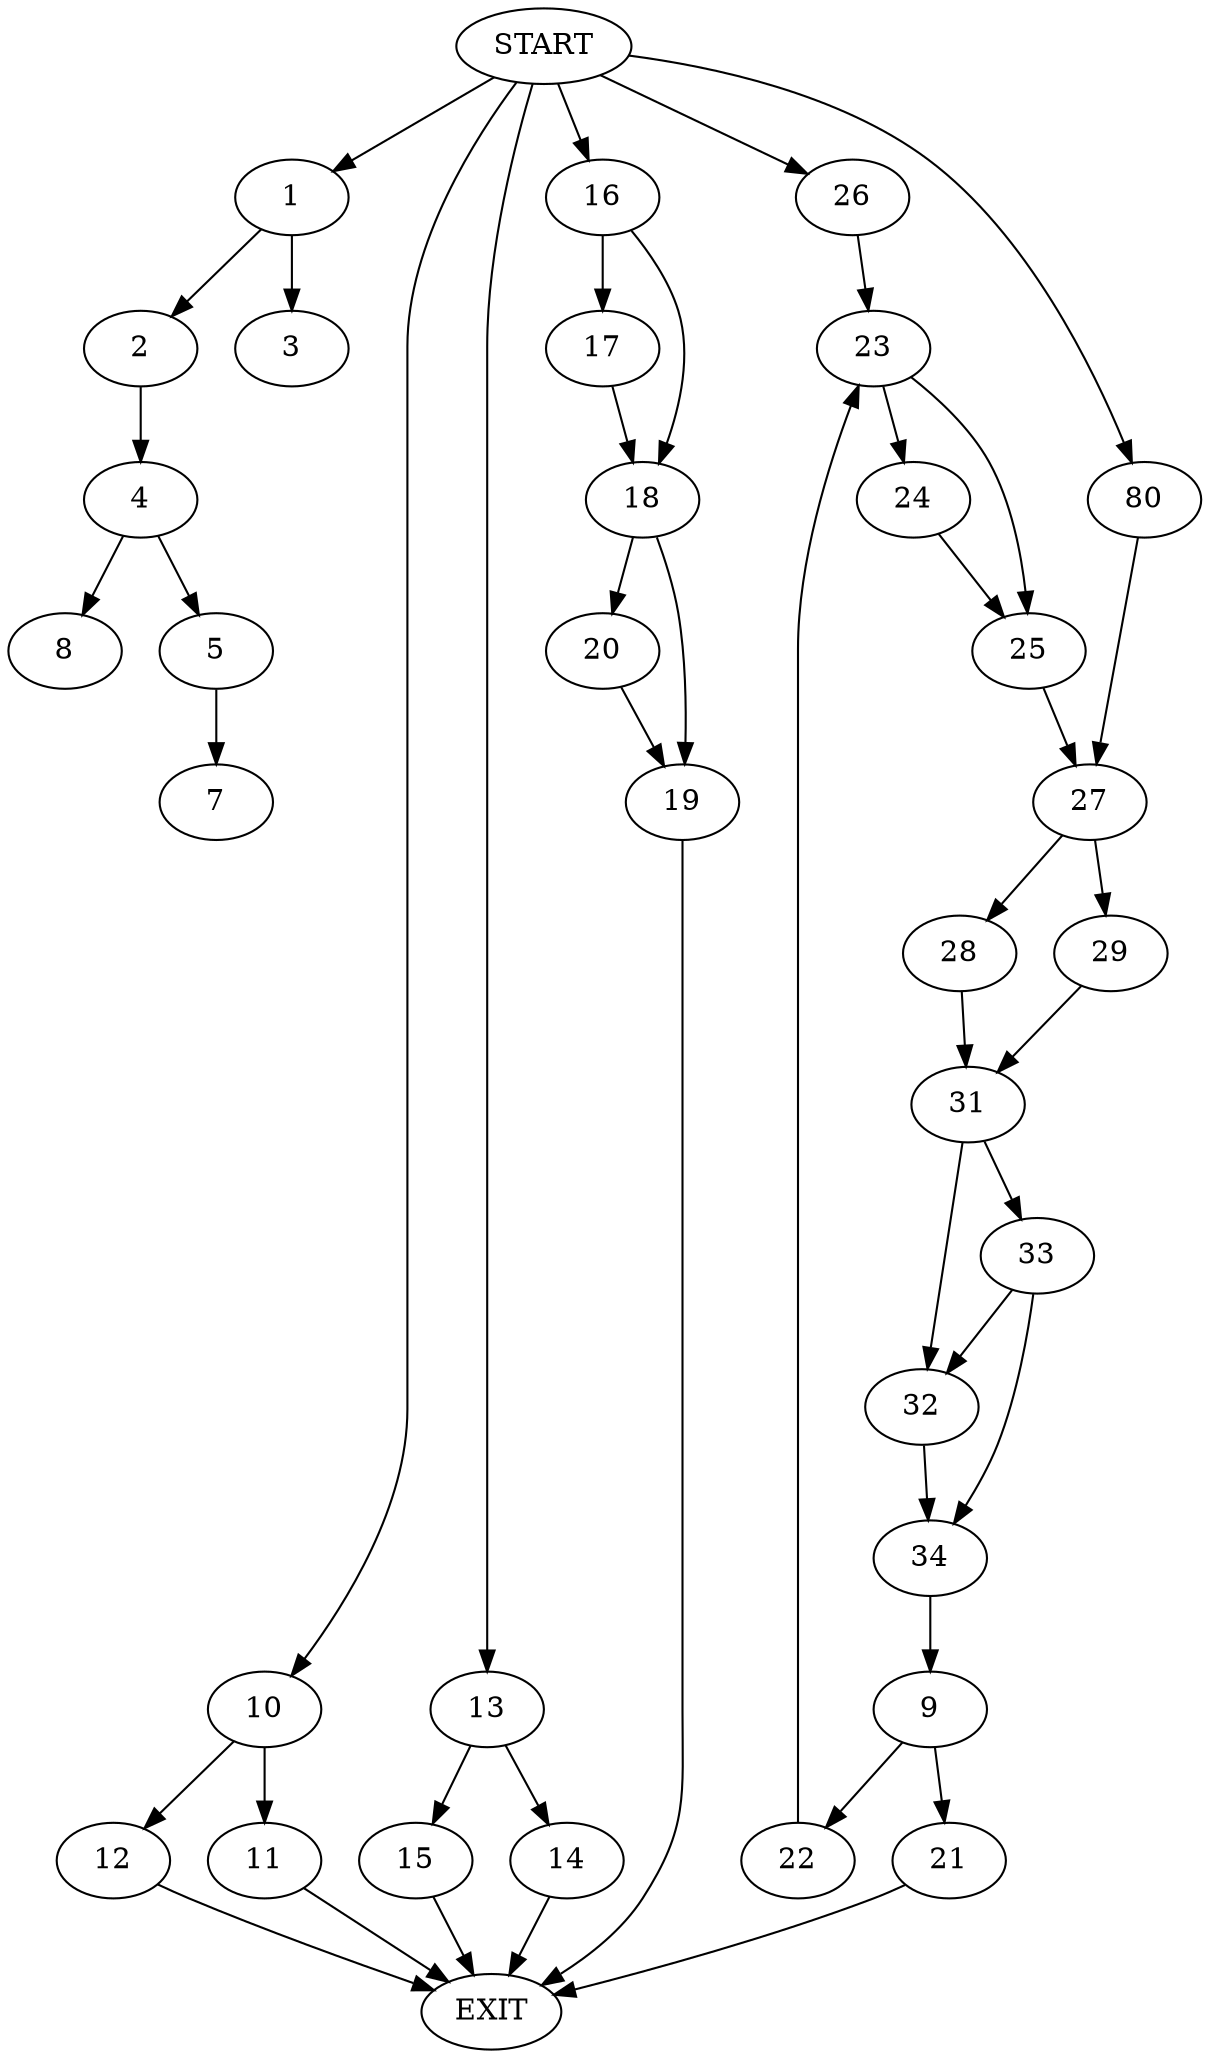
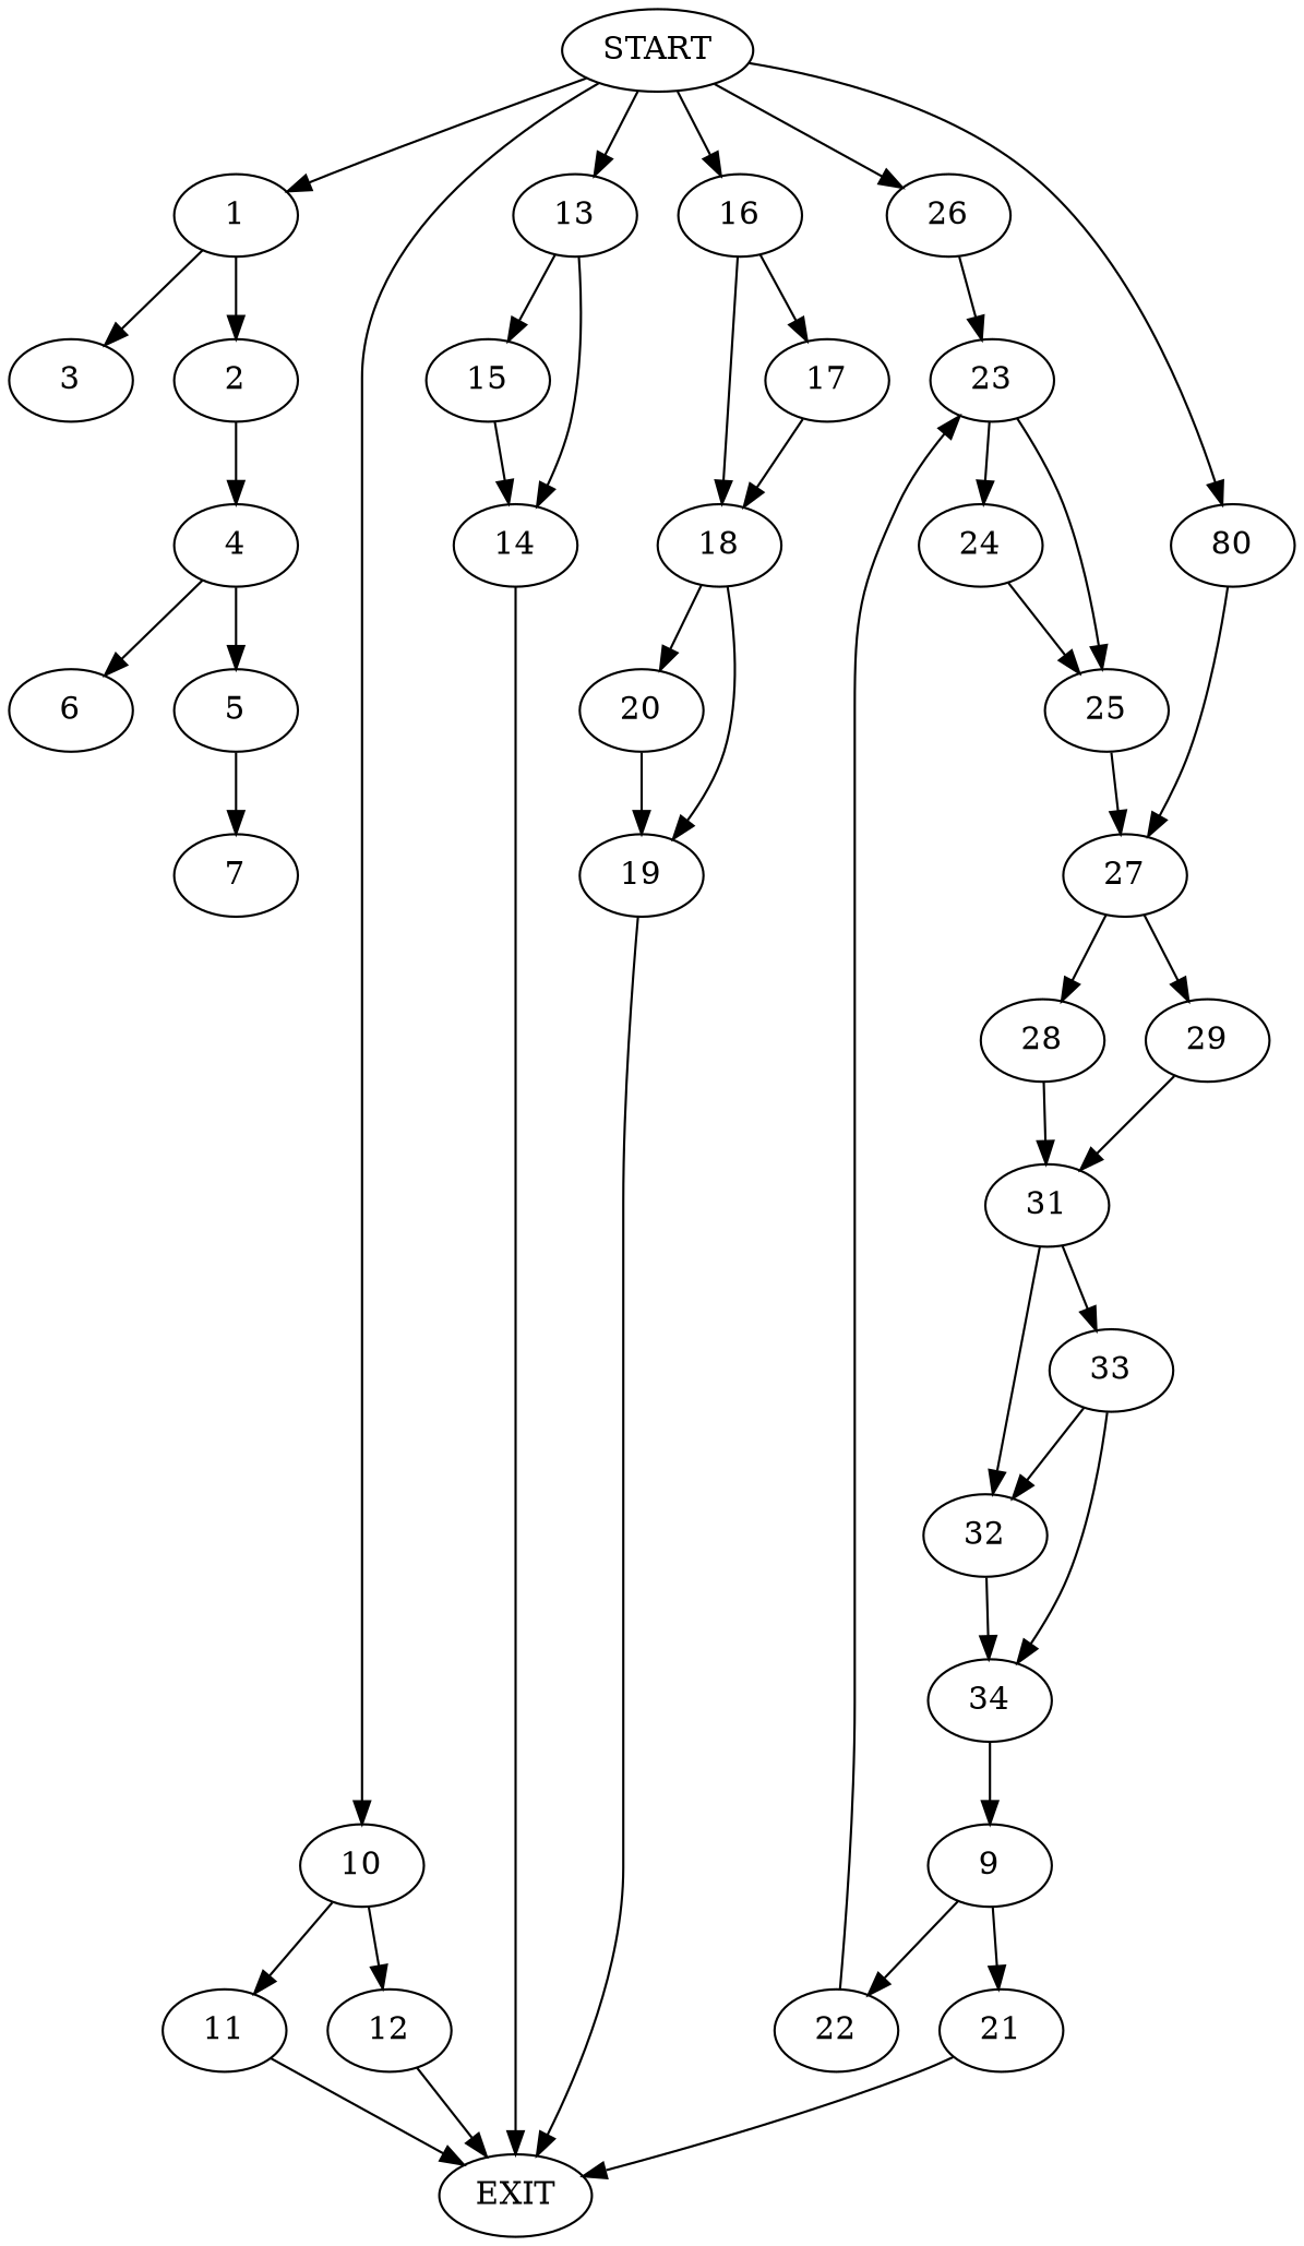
  digraph {
    n1 [label=START]
    1
    10
    13
    16
    26
    n7 [label=80]
    2
    3
    11
    12
    14
    15
    17
    18
    23
    27
    n18 [label=EXIT]
    4
    5
-   6 [label=8]
+   6
    7
    9
    21
    22
    19
    20
    24
    25
    28
    29
    31
    32
    33
    34
    n1 -> 1
    n1 -> 10
    n1 -> 13
    n1 -> 16
    n1 -> 26
    n1 -> n7
    1 -> 2
    1 -> 3
    10 -> 11
    10 -> 12
    13 -> 14
    13 -> 15
    16 -> 17
    16 -> 18
    26 -> 23
    n7 -> 27
    2 -> 4
    11 -> n18
    12 -> n18
    14 -> n18
-   15 -> n18
+   15 -> 14
    17 -> 18
    18 -> 19
    18 -> 20
    23 -> 24
    23 -> 25
    27 -> 28
    27 -> 29
    4 -> 5
    4 -> 6
    5 -> 7
    9 -> 21
    9 -> 22
    21 -> n18
    22 -> 23
    19 -> n18
    20 -> 19
    24 -> 25
    25 -> 27
    28 -> 31
    29 -> 31
    31 -> 32
    31 -> 33
    32 -> 34
    33 -> 32
    33 -> 34
    34 -> 9
  }
